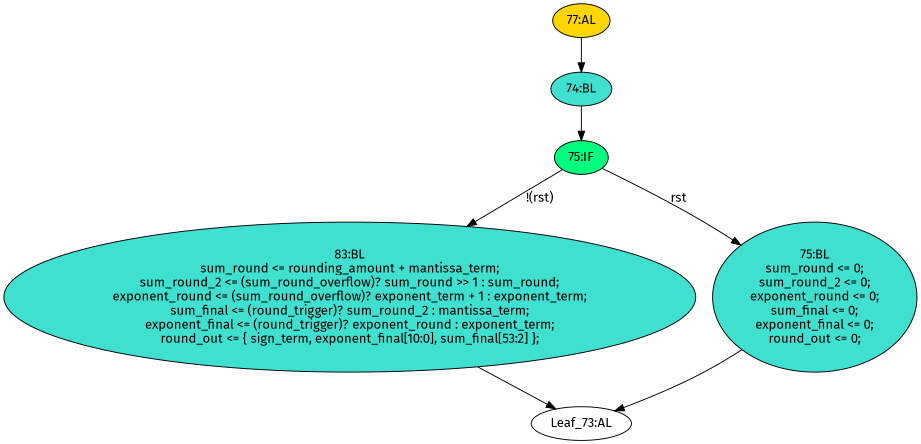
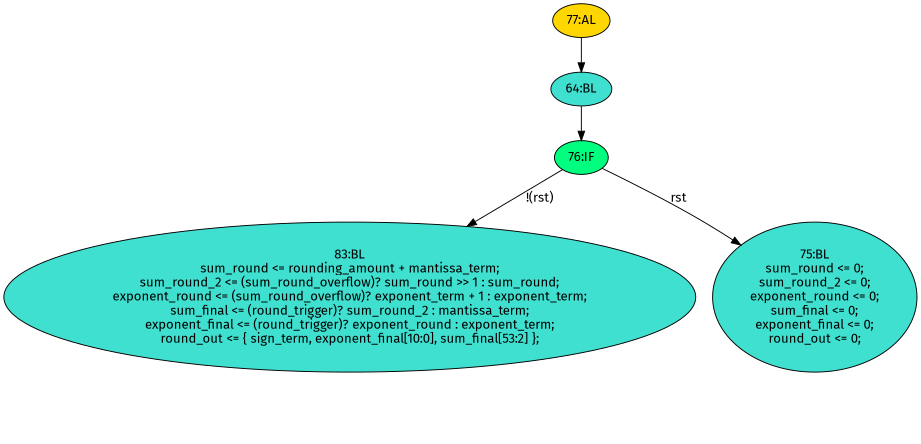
  strict digraph {
    fontname="Fira Sans"
    node [fillcolor=turquoise fontname="Fira Sans" statements="[]" style=filled typ=Block]
    edge [cond="[]" fontname="Fira Sans" lineno=None]
    n1 [ast="<pyverilog.vparser.ast.Block object at 0x7f0fff3aed90>" label="83:BL\nsum_round <= rounding_amount + mantissa_term;\nsum_round_2 <= (sum_round_overflow)? sum_round >> 1 : sum_round;\nexponent_round <= (sum_round_overflow)? exponent_term + 1 : exponent_term;\nsum_final <= (round_trigger)? sum_round_2 : mantissa_term;\nexponent_final <= (round_trigger)? exponent_round : exponent_term;\nround_out <= { sign_term, exponent_final[10:0], sum_final[53:2] };" statements="[<pyverilog.vparser.ast.NonblockingSubstitution object at 0x7f0fff3d2b50>, <pyverilog.vparser.ast.NonblockingSubstitution object at 0x7f0fff3d2dd0>, <pyverilog.vparser.ast.NonblockingSubstitution object at 0x7f0fff3ae0d0>, <pyverilog.vparser.ast.NonblockingSubstitution object at 0x7f0fff3ae450>, <pyverilog.vparser.ast.NonblockingSubstitution object at 0x7f0fff3ae6d0>, <pyverilog.vparser.ast.NonblockingSubstitution object at 0x7f0fff3ae9d0>]"]
-   n2 [def_var="['sum_final', 'exponent_round', 'sum_round_2', 'round_out', 'sum_round', 'exponent_final']" label="Leaf_73:AL" fillcolor="" statements="" style="" typ=""]
-   n3 [ast="<pyverilog.vparser.ast.Block object at 0x7f0ffffdcad0>" label="74:BL"]
-   n4 [ast="<pyverilog.vparser.ast.IfStatement object at 0x7f0fff3aedd0>" fillcolor=springgreen label="75:IF" typ=IfStatement]
+   n3 [ast="<pyverilog.vparser.ast.Block object at 0x7f0ffffdcad0>" label="64:BL"]
+   n4 [ast="<pyverilog.vparser.ast.IfStatement object at 0x7f0fff3aedd0>" fillcolor=springgreen label="76:IF" typ=IfStatement]
    n5 [ast="<pyverilog.vparser.ast.Block object at 0x7f0fff3aee90>" label="75:BL\nsum_round <= 0;\nsum_round_2 <= 0;\nexponent_round <= 0;\nsum_final <= 0;\nexponent_final <= 0;\nround_out <= 0;" statements="[<pyverilog.vparser.ast.NonblockingSubstitution object at 0x7f0fff3aeed0>, <pyverilog.vparser.ast.NonblockingSubstitution object at 0x7f0fff3bd050>, <pyverilog.vparser.ast.NonblockingSubstitution object at 0x7f0fff3bd190>, <pyverilog.vparser.ast.NonblockingSubstitution object at 0x7f0fff3bd310>, <pyverilog.vparser.ast.NonblockingSubstitution object at 0x7f0fff3bd450>, <pyverilog.vparser.ast.NonblockingSubstitution object at 0x7f0fff8c8e10>]"]
    n6 [ast="<pyverilog.vparser.ast.Always object at 0x7f0fff3bd6d0>" clk_sens=True fillcolor=gold label="77:AL" sens="['clk']" typ=Always use_var="['exponent_term', 'sum_final', 'exponent_round', 'sum_round_2', 'mantissa_term', 'rounding_amount', 'rst', 'sign_term', 'round_trigger', 'sum_round', 'exponent_final', 'sum_round_overflow']"]
-   n1 -> n2
    n3 -> n4
    n4 -> n1 [cond="['rst']" label="!(rst)" lineno=75]
    n4 -> n5 [cond="['rst']" label=rst lineno=75]
-   n5 -> n2
    n6 -> n3
  }
